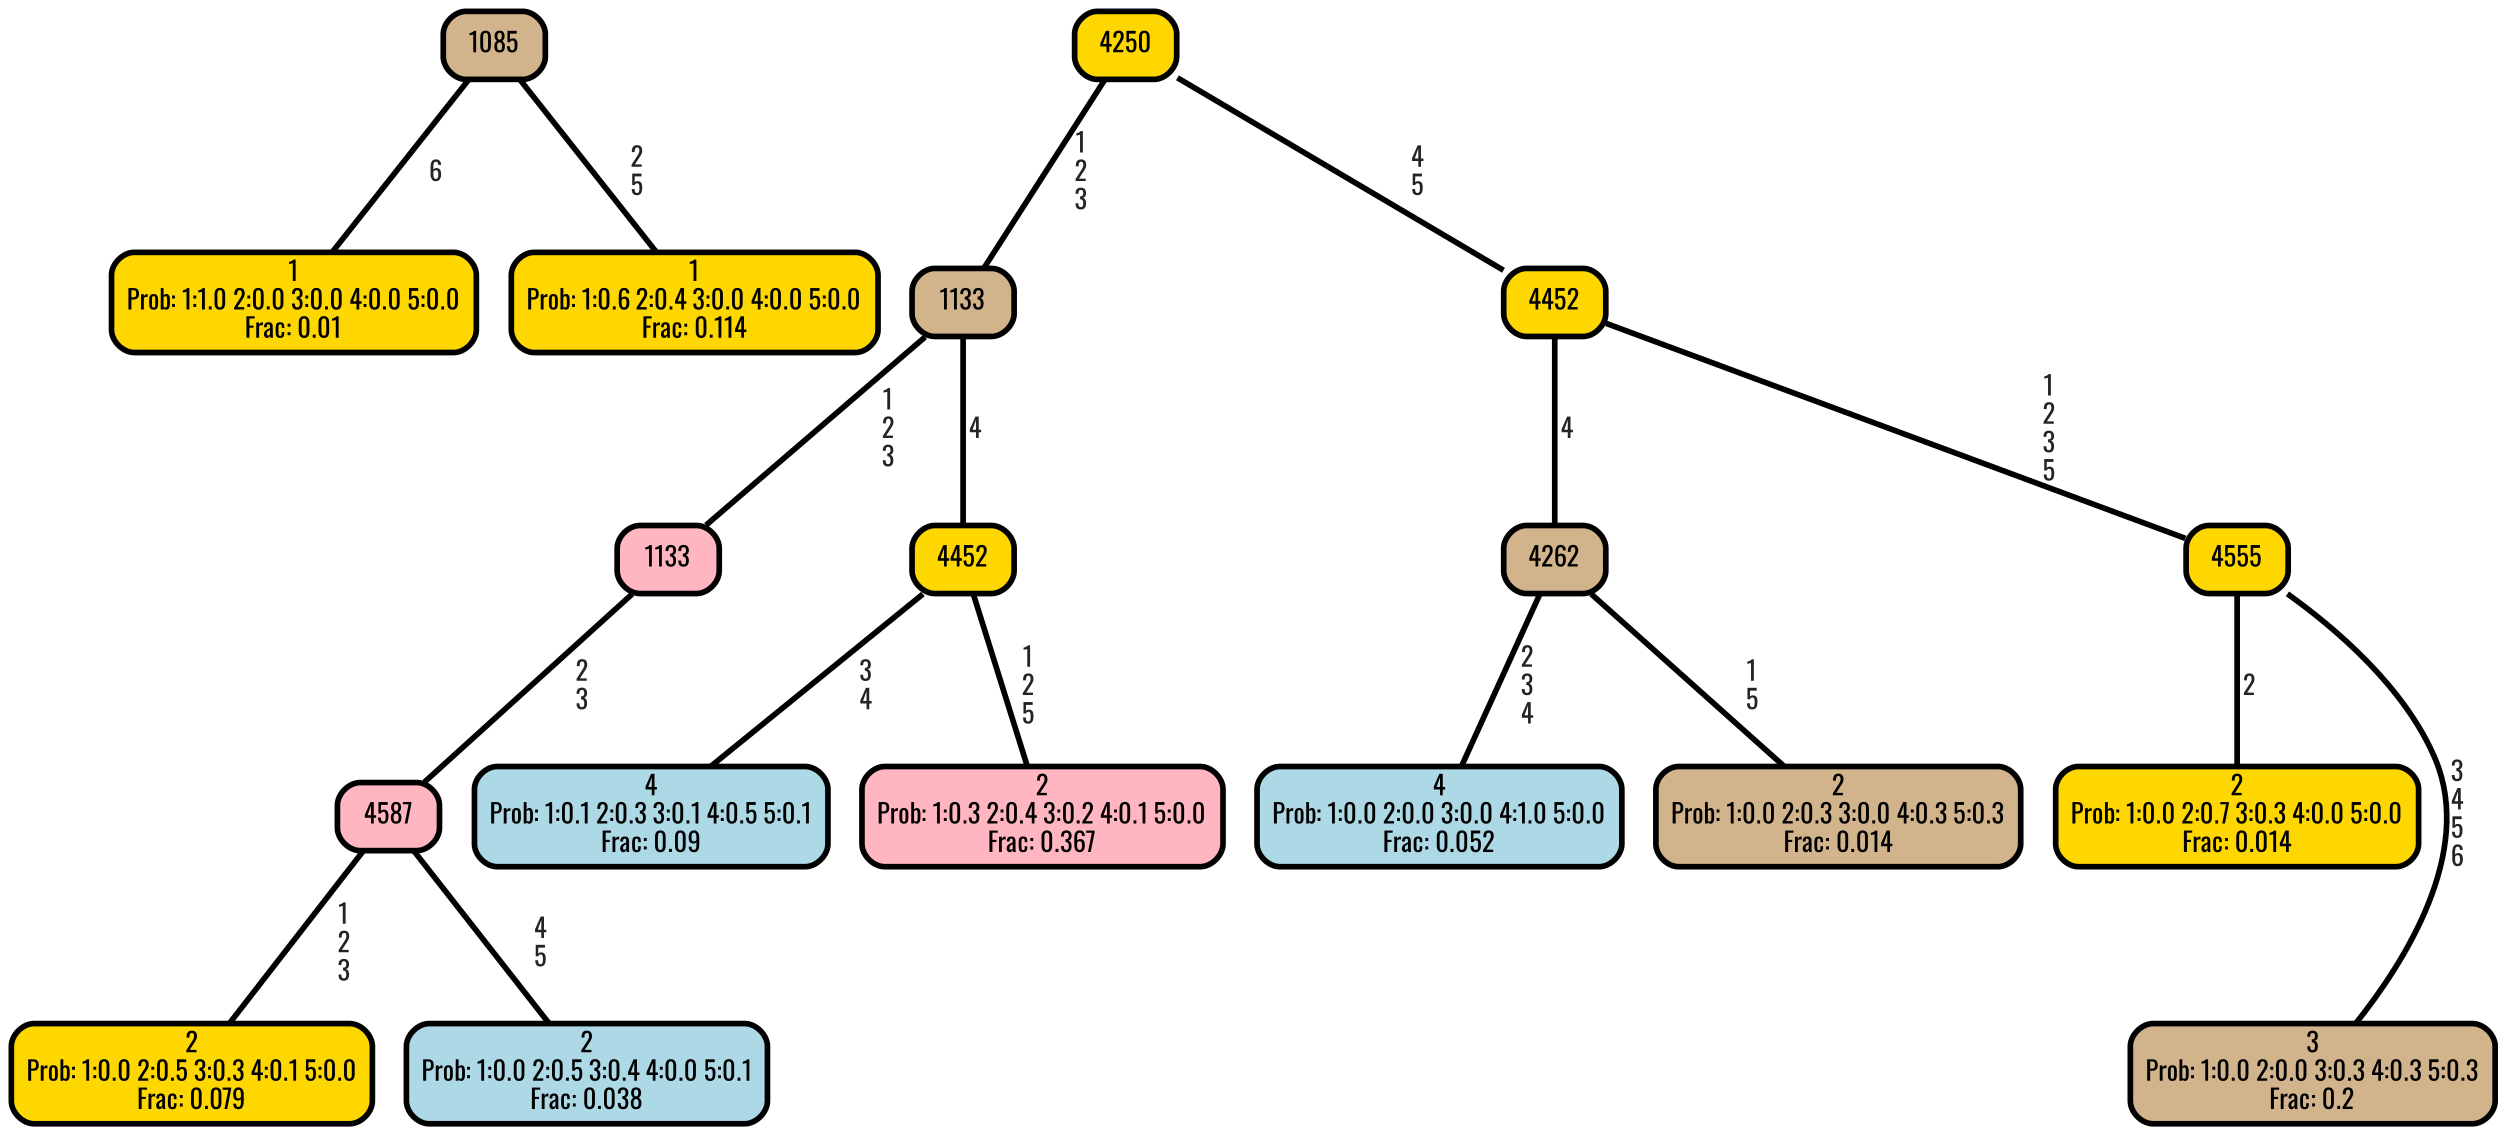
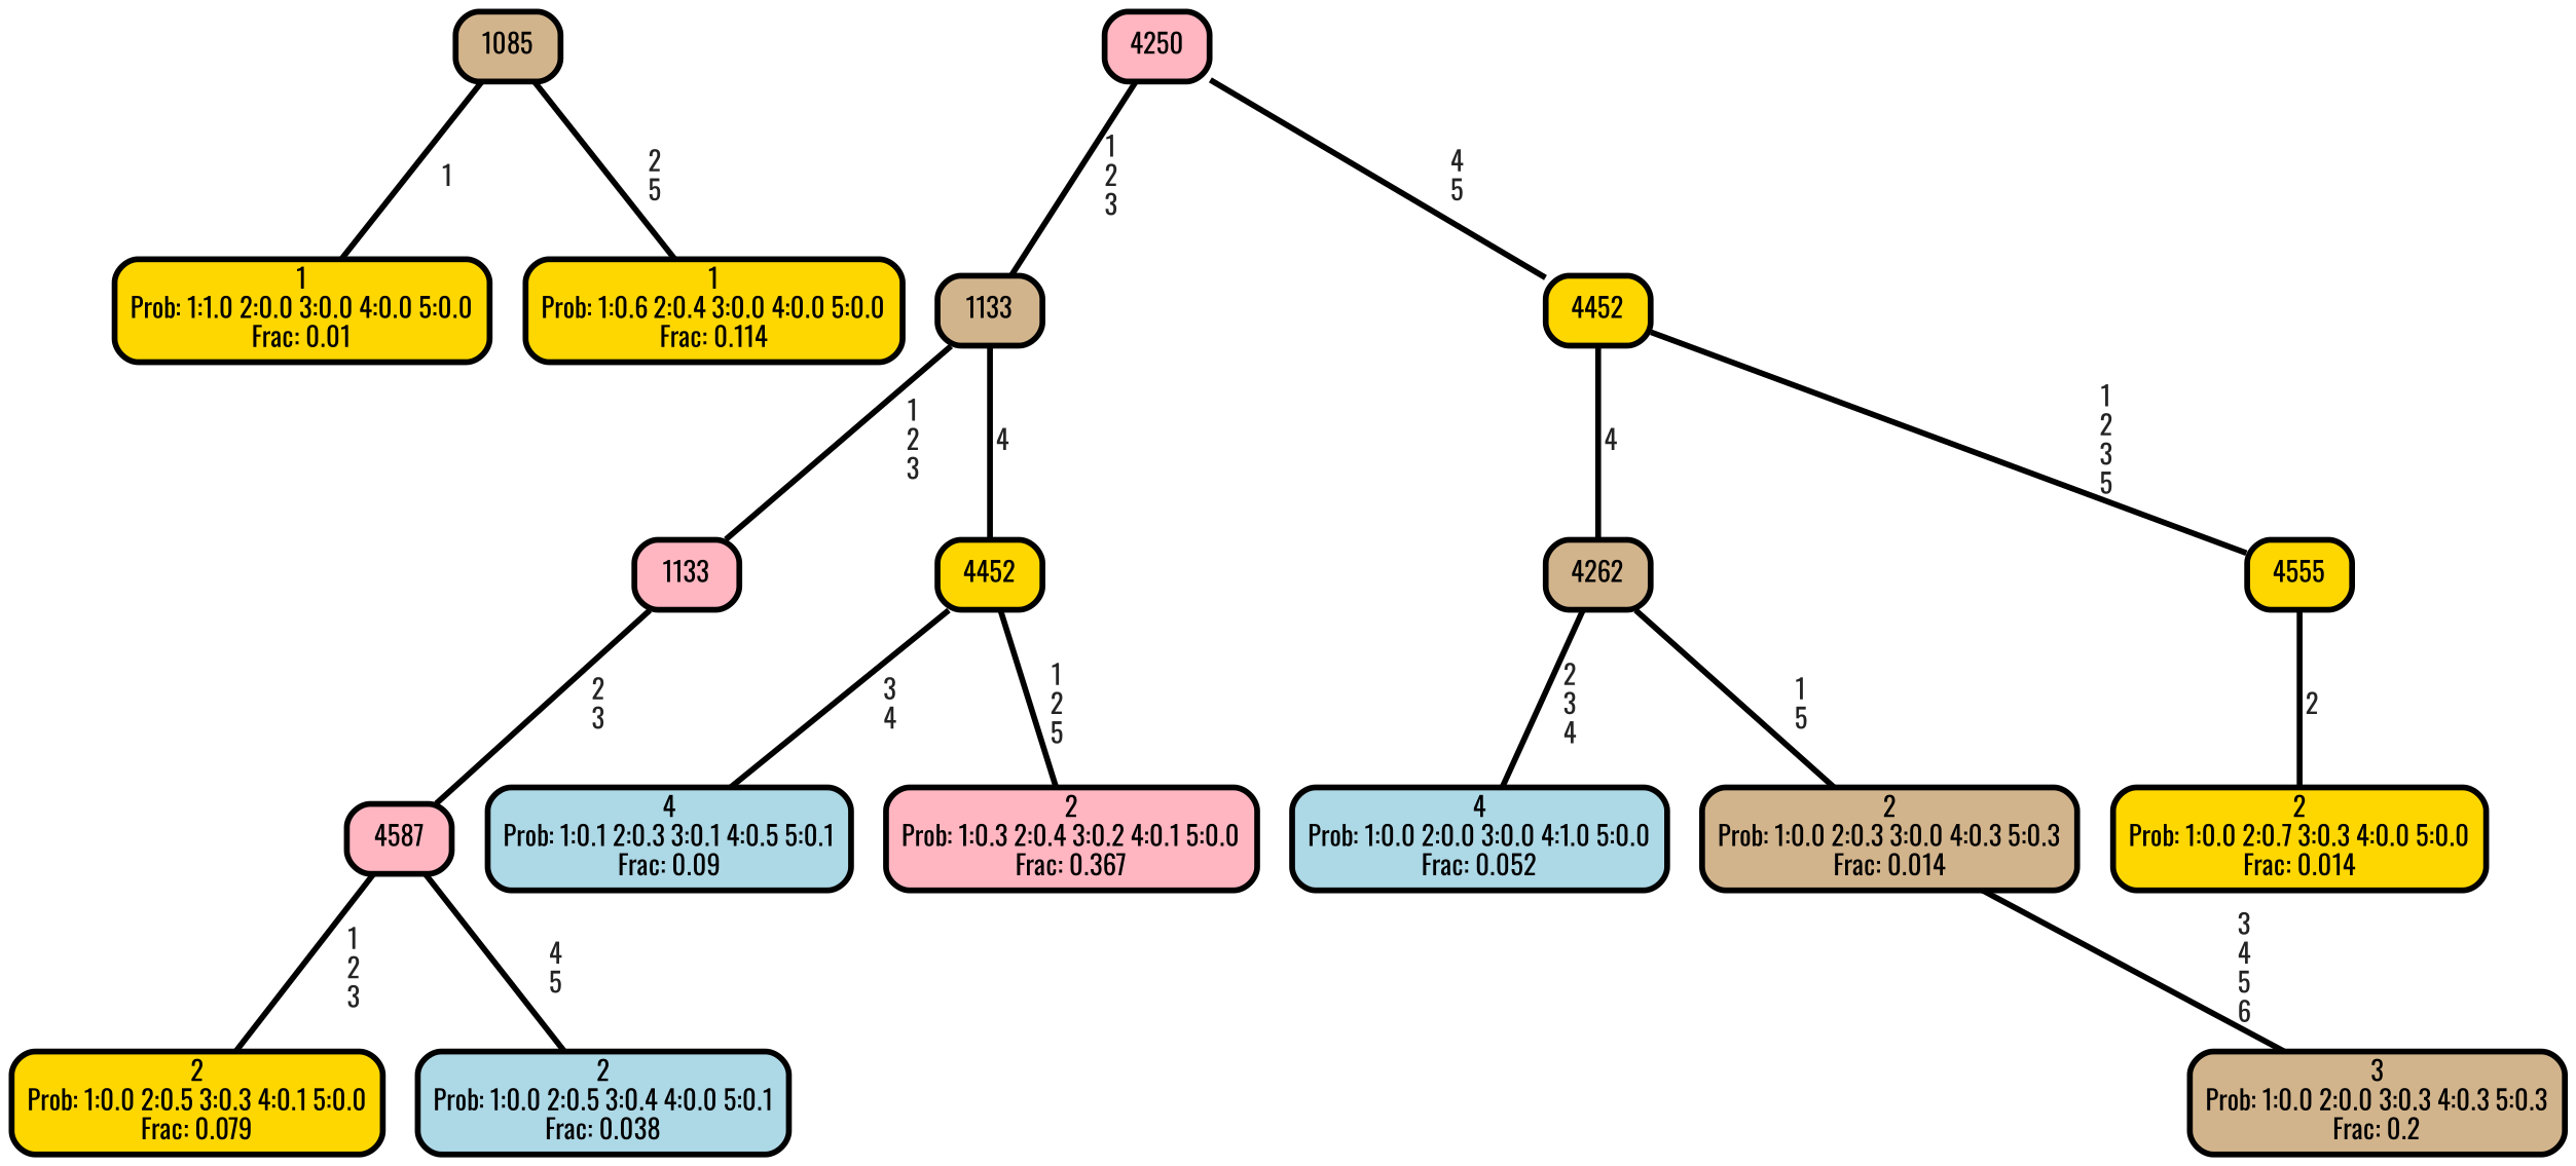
  graph {
    fontname=Oswald
    ranksep="0 equally"
    splines=straight
    node [color=black fillcolor=gold fontcolor=black fontname=Oswald penwidth=3 shape=box style="filled, rounded"]
    edge [color=black fontcolor=grey14 fontname=Oswald fontweight=bold penwidth=3]
    n1 [label="1\nProb: 1:1.0 2:0.0 3:0.0 4:0.0 5:0.0\nFrac: 0.01"]
    n2 [fillcolor=tan label=1085]
    n3 [label="1\nProb: 1:0.6 2:0.4 3:0.0 4:0.0 5:0.0\nFrac: 0.114"]
-   n4 [label=4250]
+   n4 [fillcolor=lightpink label=4250]
    n5 [fillcolor=tan label=1133]
    n6 [label=4452]
    n7 [fillcolor=lightpink label=1133]
    n8 [fillcolor=lightpink label=4587]
    n9 [label="2\nProb: 1:0.0 2:0.5 3:0.3 4:0.1 5:0.0\nFrac: 0.079"]
    n10 [fillcolor=lightblue label="2\nProb: 1:0.0 2:0.5 3:0.4 4:0.0 5:0.1\nFrac: 0.038"]
    n11 [label=4452]
    n12 [fillcolor=lightblue label="4\nProb: 1:0.1 2:0.3 3:0.1 4:0.5 5:0.1\nFrac: 0.09"]
    n13 [fillcolor=lightpink label="2\nProb: 1:0.3 2:0.4 3:0.2 4:0.1 5:0.0\nFrac: 0.367"]
    n14 [fillcolor=tan label=4262]
    n15 [label=4555]
    n16 [fillcolor=lightblue label="4\nProb: 1:0.0 2:0.0 3:0.0 4:1.0 5:0.0\nFrac: 0.052"]
    n17 [fillcolor=tan label="2\nProb: 1:0.0 2:0.3 3:0.0 4:0.3 5:0.3\nFrac: 0.014"]
    n18 [label="2\nProb: 1:0.0 2:0.7 3:0.3 4:0.0 5:0.0\nFrac: 0.014"]
    n19 [fillcolor=tan label="3\nProb: 1:0.0 2:0.0 3:0.3 4:0.3 5:0.3\nFrac: 0.2"]
    subgraph sub_1 {
      rank=same
    }
-   n2 -- n1 [label=" 6"]
+   n2 -- n1 [label=" 1"]
    n2 -- n3 [label=" 2\n 5"]
    n4 -- n5 [label=" 1\n 2\n 3"]
    n4 -- n6 [label=" 4\n 5"]
    n5 -- n7 [label=" 1\n 2\n 3"]
    n5 -- n11 [label=" 4"]
    n6 -- n14 [label=" 4"]
    n6 -- n15 [label=" 1\n 2\n 3\n 5"]
    n7 -- n8 [label=" 2\n 3"]
    n8 -- n9 [label=" 1\n 2\n 3"]
    n8 -- n10 [label=" 4\n 5"]
    n11 -- n12 [label=" 3\n 4"]
    n11 -- n13 [label=" 1\n 2\n 5"]
    n14 -- n16 [label=" 2\n 3\n 4"]
    n14 -- n17 [label=" 1\n 5"]
    n15 -- n18 [label=" 2"]
-   n15 -- n19 [label=" 3\n 4\n 5\n 6"]
+   n17 -- n19 [label=" 3\n 4\n 5\n 6"]
  }
